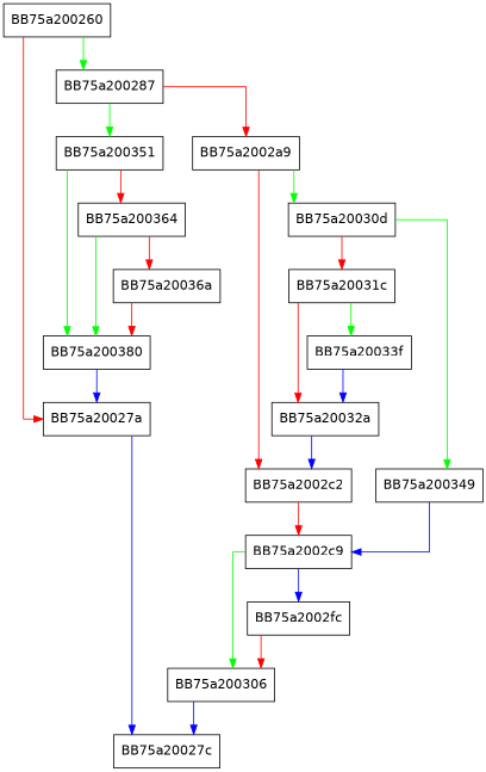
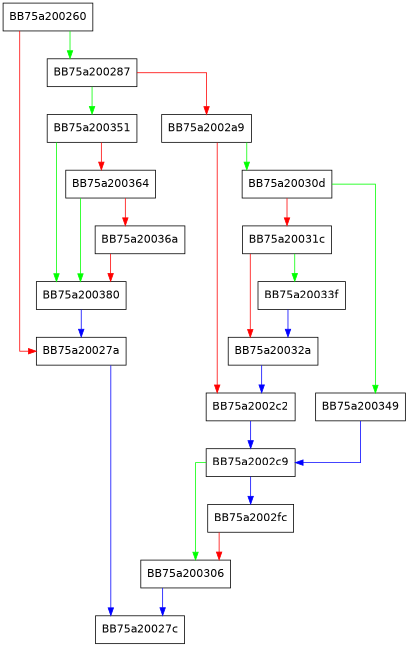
  digraph {
    fontname="DejaVu Sans"
    splines=ortho
    node [fontname="DejaVu Sans" shape=box]
    edge [color=red fontname="DejaVu Sans"]
    BB75a200260
    BB75a200287
    BB75a20027a
    BB75a200351
    BB75a2002a9
    BB75a20027c
    BB75a200380
    BB75a200364
    BB75a20030d
    BB75a2002c2
    BB75a20036a
    BB75a200349
    BB75a20031c
    BB75a2002c9
    BB75a20033f
    BB75a20032a
    BB75a200306
    BB75a2002fc
    BB75a200260 -> BB75a200287 [color=green]
    BB75a200260 -> BB75a20027a
    BB75a200287 -> BB75a200351 [color=green]
    BB75a200287 -> BB75a2002a9
    BB75a20027a -> BB75a20027c [color=blue]
    BB75a200351 -> BB75a200380 [color=green]
    BB75a200351 -> BB75a200364
    BB75a2002a9 -> BB75a20030d [color=green]
    BB75a2002a9 -> BB75a2002c2
    BB75a200380 -> BB75a20027a [color=blue]
    BB75a200364 -> BB75a200380 [color=green]
    BB75a200364 -> BB75a20036a
    BB75a20030d -> BB75a200349 [color=green]
    BB75a20030d -> BB75a20031c
-   BB75a2002c2 -> BB75a2002c9
+   BB75a2002c2 -> BB75a2002c9 [color=blue]
    BB75a20036a -> BB75a200380
    BB75a200349 -> BB75a2002c9 [color=blue]
    BB75a20031c -> BB75a20033f [color=green]
    BB75a20031c -> BB75a20032a
    BB75a2002c9 -> BB75a200306 [color=green]
    BB75a2002c9 -> BB75a2002fc [color=blue]
    BB75a20033f -> BB75a20032a [color=blue]
    BB75a20032a -> BB75a2002c2 [color=blue]
    BB75a200306 -> BB75a20027c [color=blue]
    BB75a2002fc -> BB75a200306
  }
